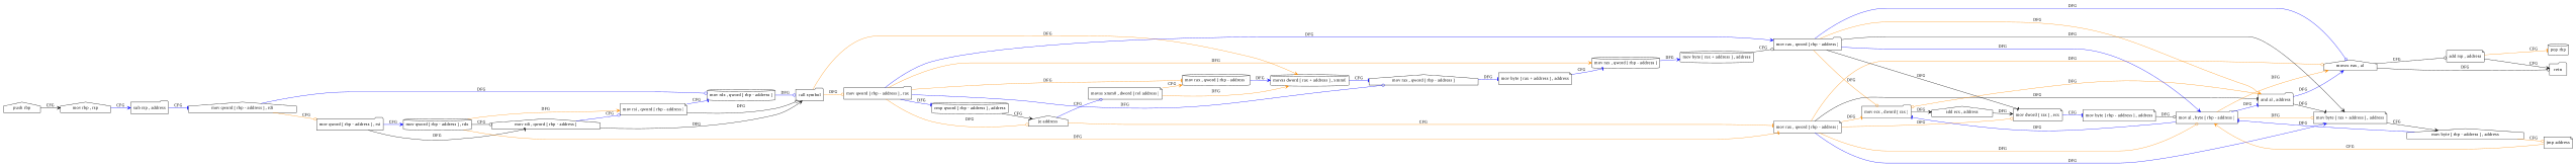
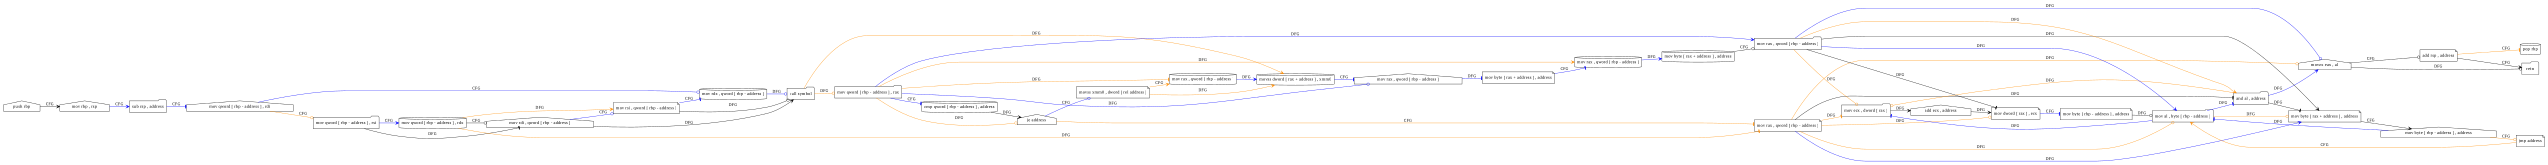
  digraph {
    fontname="PT Serif"
    rankdir=LR
    node [fontname="PT Serif" shape=house]
    edge [arrowhead=vee color=blue fontname="PT Serif"]
    n1 [label="push rbp"]
    n2 [label="mov rbp , rsp"]
    n3 [label="sub rsp , address" shape=folder]
    n4 [label="mov qword [ rbp - address ] , rdi"]
    n5 [label="mov qword [ rbp - address ] , rsi" shape=folder]
    n6 [label="mov rdx , qword [ rbp - address ]" shape=cylinder]
    n7 [label="mov qword [ rbp - address ] , rdx" shape=cylinder]
    n8 [label="mov rdi , qword [ rbp - address ]"]
    n9 [label="call symbol" shape=folder]
    n10 [label="mov rsi , qword [ rbp - address ]" shape=note]
    n11 [label="mov rax , qword [ rbp - address ]" shape=note]
    n12 [label="mov ecx , dword [ rax ]" shape=folder]
    n13 [label="mov dword [ rax ] , ecx" shape=note]
    n14 [label="mov al , byte [ rbp - address ]" shape=folder]
    n15 [label="mov byte [ rax + address ] , address" shape=note]
    n16 [label="and al , address" shape=folder]
    n17 [label="movzx eax , al"]
    n18 [label="mov qword [ rbp - address ] , rax" shape=folder]
    n19 [label="movss dword [ rax + address ] , xmm0" shape=cylinder]
    n20 [label="cmp qword [ rbp - address ] , address" shape=cylinder]
    n21 [label="je address"]
    n22 [label="mov rax , qword [ rbp - address ]" shape=cylinder]
    n23 [label="mov rax , qword [ rbp - address ]"]
    n24 [label="mov rax , qword [ rbp - address ]" shape=cylinder]
    n25 [label="mov rax , qword [ rbp - address ]" shape=folder]
    n26 [label="movss xmm0 , dword [ rel address ]" shape=note]
    n27 [label="mov byte [ rax + address ] , address" shape=note]
    n28 [label="mov byte [ rax + address ] , address" shape=cylinder]
    n29 [label="add ecx , address"]
    n30 [label="mov byte [ rbp - address ] , address" shape=note]
    n31 [label="mov byte [ rbp - address ] , address"]
    n32 [label="add rsp , address" shape=note]
    n33 [label=retn shape=folder]
    n34 [label="jmp address" shape=note]
    n35 [label="pop rbp" shape=cylinder]
    n1 -> n2 [color=black label=CFG]
    n2 -> n3 [label=CFG]
    n3 -> n4 [arrowhead=tee label=CFG]
    n4 -> n5 [arrowhead=odot color=darkorange label=CFG]
-   n4 -> n6 [arrowhead=odot label=DFG]
+   n4 -> n6 [arrowhead=odot label=CFG]
    n5 -> n7 [label=CFG]
    n5 -> n8 [arrowhead=tee color=black label=DFG]
    n6 -> n9 [arrowhead=odot label=DFG]
    n7 -> n8 [arrowhead=odot color=black label=CFG]
    n7 -> n10 [color=darkorange label=DFG]
    n7 -> n11 [arrowhead=tee color=darkorange label=DFG]
    n8 -> n9 [color=black label=DFG]
    n8 -> n10 [arrowhead=odot label=CFG]
    n9 -> n18 [arrowhead=odot color=darkorange label=DFG]
    n9 -> n19 [color=darkorange label=DFG]
    n10 -> n6 [arrowhead=tee label=CFG]
    n10 -> n9 [arrowhead=odot color=black label=DFG]
    n11 -> n12 [arrowhead=tee color=darkorange label=DFG]
    n11 -> n13 [arrowhead=odot color=darkorange label=DFG]
    n11 -> n14 [arrowhead=odot color=darkorange label=DFG]
    n11 -> n15 [label=DFG]
    n11 -> n16 [arrowhead=tee color=black label=DFG]
    n11 -> n17 [arrowhead=odot color=darkorange label=DFG]
    n12 -> n29 [color=black label=DFG]
    n13 -> n30 [arrowhead=tee label=CFG]
    n14 -> n12 [arrowhead=tee label=DFG]
    n14 -> n15 [arrowhead=odot color=darkorange label=DFG]
    n14 -> n16 [arrowhead=tee label=DFG]
-   n14 -> n17 [color=darkorange label=DFG]
    n15 -> n31 [color=black label=CFG]
    n16 -> n12 [arrowhead=odot color=darkorange label=DFG]
    n16 -> n15 [arrowhead=tee color=black label=DFG]
    n16 -> n17 [label=DFG]
    n17 -> n32 [arrowhead=odot color=black label=CFG]
    n17 -> n33 [arrowhead=odot color=black label=DFG]
-   n18 -> n20 [arrowhead=tee label=DFG]
+   n18 -> n20 [arrowhead=tee label=CFG]
    n18 -> n21 [arrowhead=odot color=darkorange label=DFG]
    n18 -> n22 [arrowhead=tee color=darkorange label=DFG]
    n18 -> n23 [arrowhead=odot label=DFG]
    n18 -> n24 [color=darkorange label=DFG]
    n18 -> n25 [label=DFG]
    n19 -> n23 [arrowhead=tee label=CFG]
-   n20 -> n21 [color=black label=CFG]
+   n20 -> n21 [color=black label=DFG]
    n21 -> n11 [arrowhead=tee color=darkorange label=CFG]
    n21 -> n26 [arrowhead=odot label=CFG]
    n22 -> n19 [label=DFG]
    n23 -> n27 [arrowhead=tee label=DFG]
    n24 -> n28 [label=DFG]
    n25 -> n12 [arrowhead=odot color=darkorange label=DFG]
    n25 -> n13 [arrowhead=tee color=black label=DFG]
    n25 -> n14 [label=DFG]
    n25 -> n15 [color=black label=DFG]
    n25 -> n16 [color=darkorange label=DFG]
    n25 -> n17 [arrowhead=odot label=DFG]
    n26 -> n19 [color=darkorange label=DFG]
    n26 -> n22 [color=darkorange label=CFG]
    n27 -> n24 [arrowhead=tee label=CFG]
    n28 -> n25 [arrowhead=odot color=black label=CFG]
    n29 -> n13 [color=black label=DFG]
    n30 -> n14 [arrowhead=odot color=black label=DFG]
    n31 -> n14 [arrowhead=tee label=DFG]
    n31 -> n34 [arrowhead=odot color=darkorange label=CFG]
    n32 -> n33 [color=black label=CFG]
    n32 -> n35 [arrowhead=tee color=darkorange label=CFG]
    n34 -> n14 [color=darkorange label=CFG]
  }
